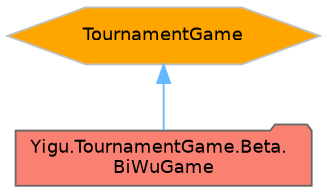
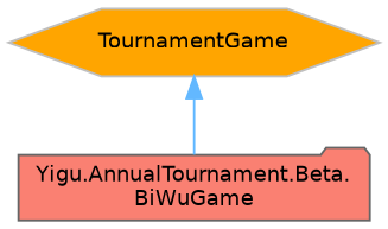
  digraph {
    node [fontname=Helvetica fontsize=10 style=filled]
-   n1 [color=gray40 fillcolor=salmon fontcolor=black height=0.2 label="Yigu.TournamentGame.Beta.\lBiWuGame" shape=folder width=0.4]
+   n1 [color=gray40 fillcolor=salmon fontcolor=black height=0.2 label="Yigu.AnnualTournament.Beta.\lBiWuGame" shape=folder width=0.4]
    n2 [color=grey75 fillcolor=orange height=0.2 label=TournamentGame shape=hexagon width=0.4]
    n2 -> n1 [color=steelblue1 dir=back fontname=Helvetica fontsize=10 labelfontname=Helvetica labelfontsize=10 style=solid]
  }
